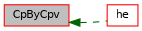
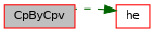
  digraph {
    rankdir=LR
    node [color=red fontname=Helvetica fontsize=10 shape=record]
    n1 [fillcolor=grey75 fontcolor=black height=0.2 label=CpByCpv style=filled width=0.4]
    n2 [height=0.2 label=he width=0.4]
-   n1 -> n2 [color=darkgreen dir=back fontname=Helvetica fontsize=10 labelfontname=Helvetica labelfontsize=10 style=dashed]
+   n2 -> n1 [color=darkgreen dir=back fontname=Helvetica fontsize=10 labelfontname=Helvetica labelfontsize=10 style=dashed]
  }
